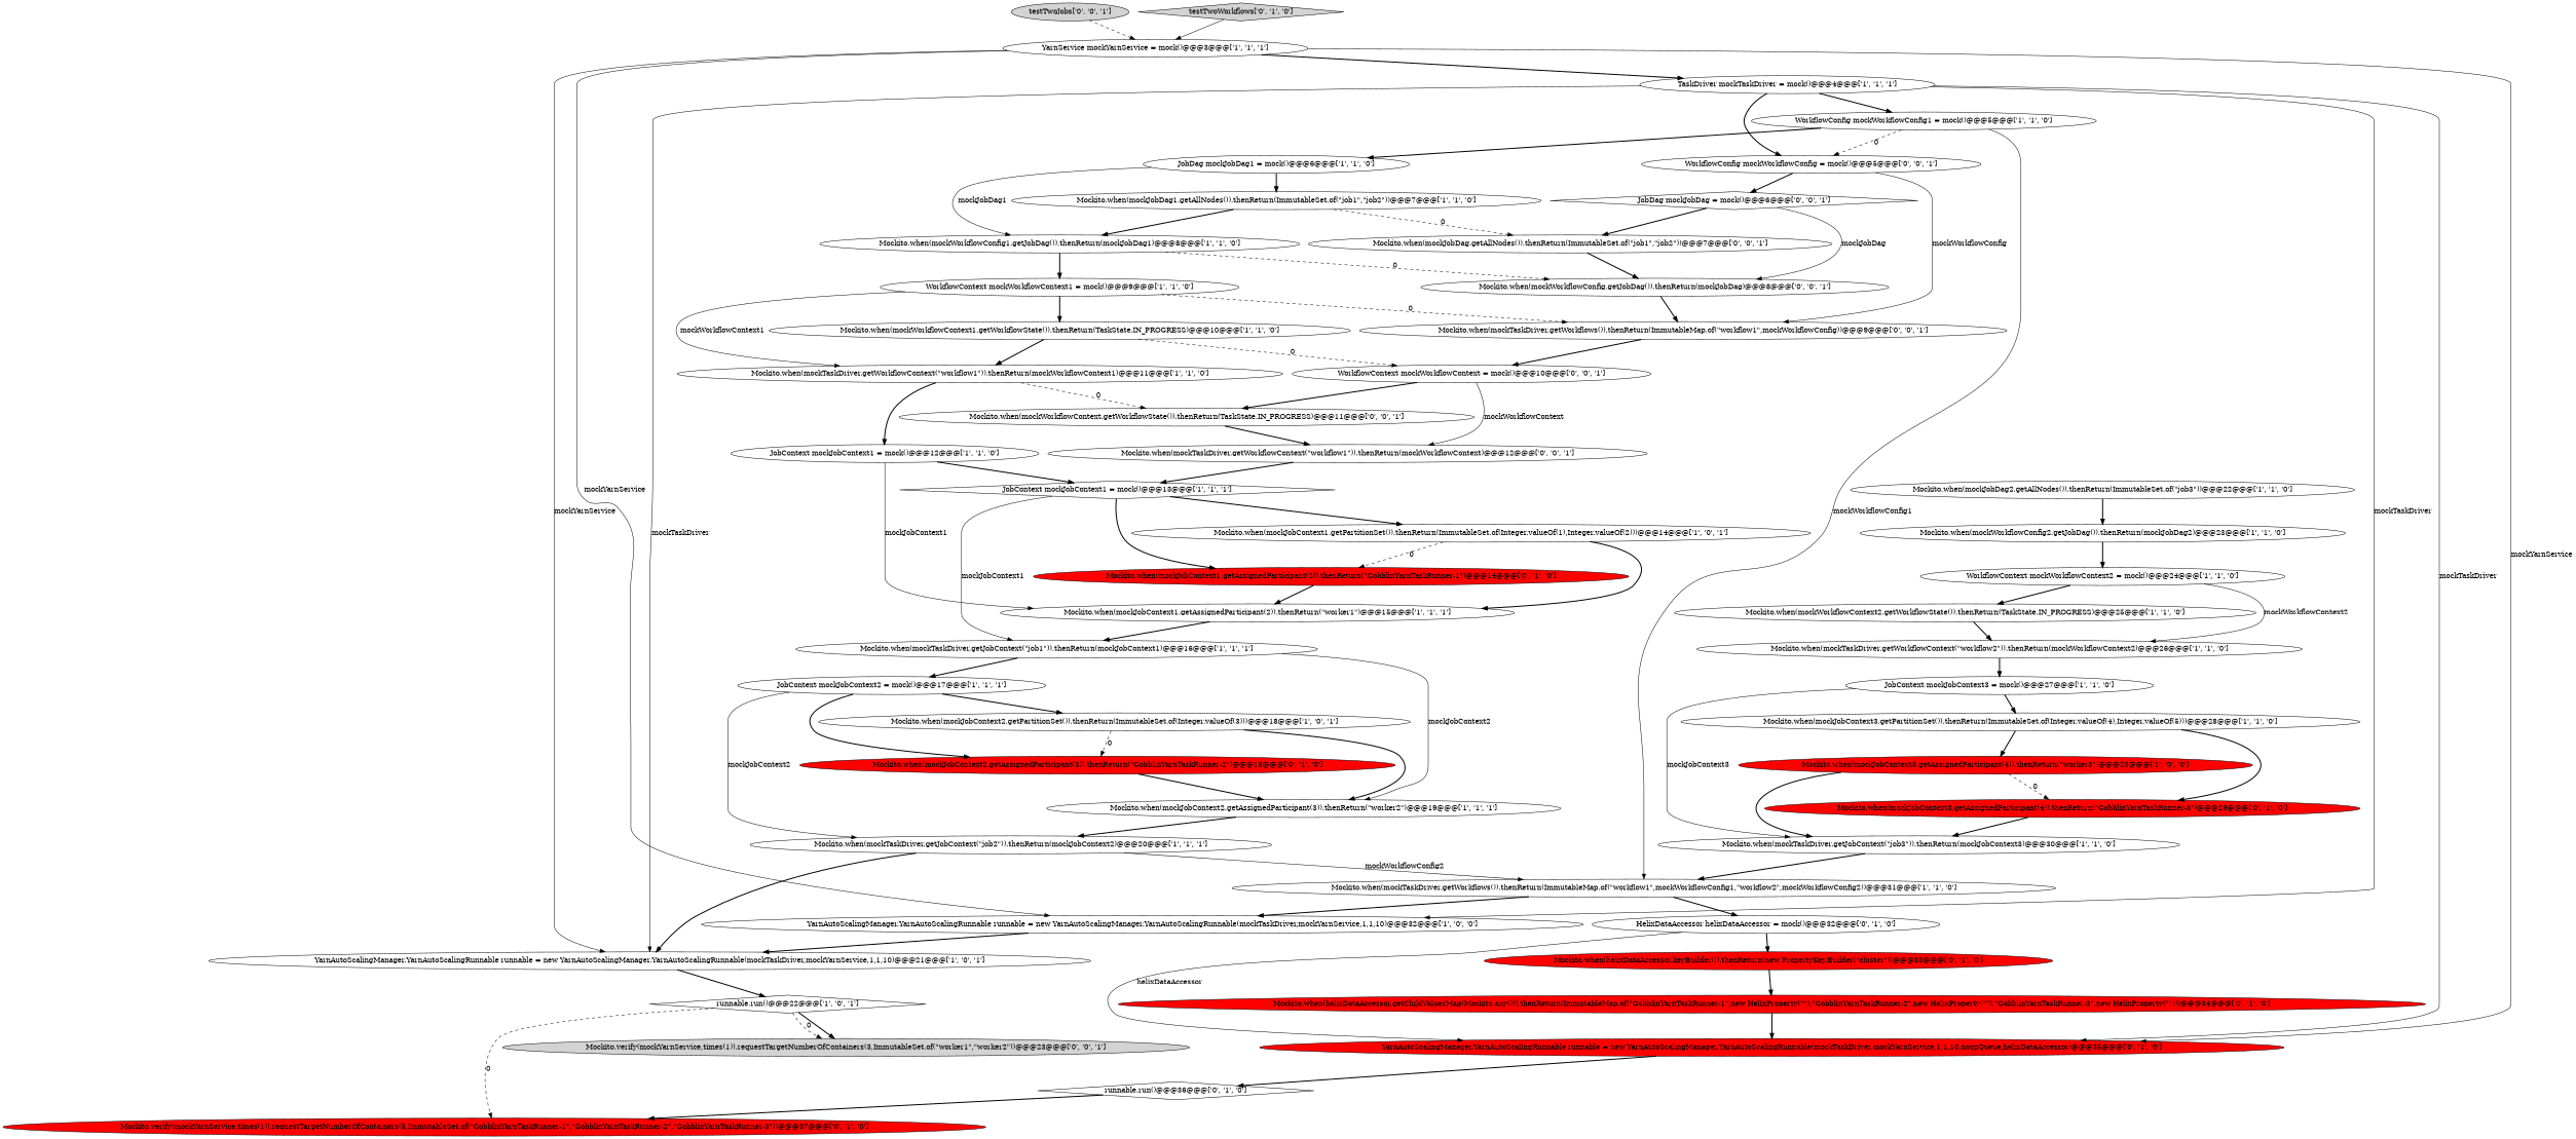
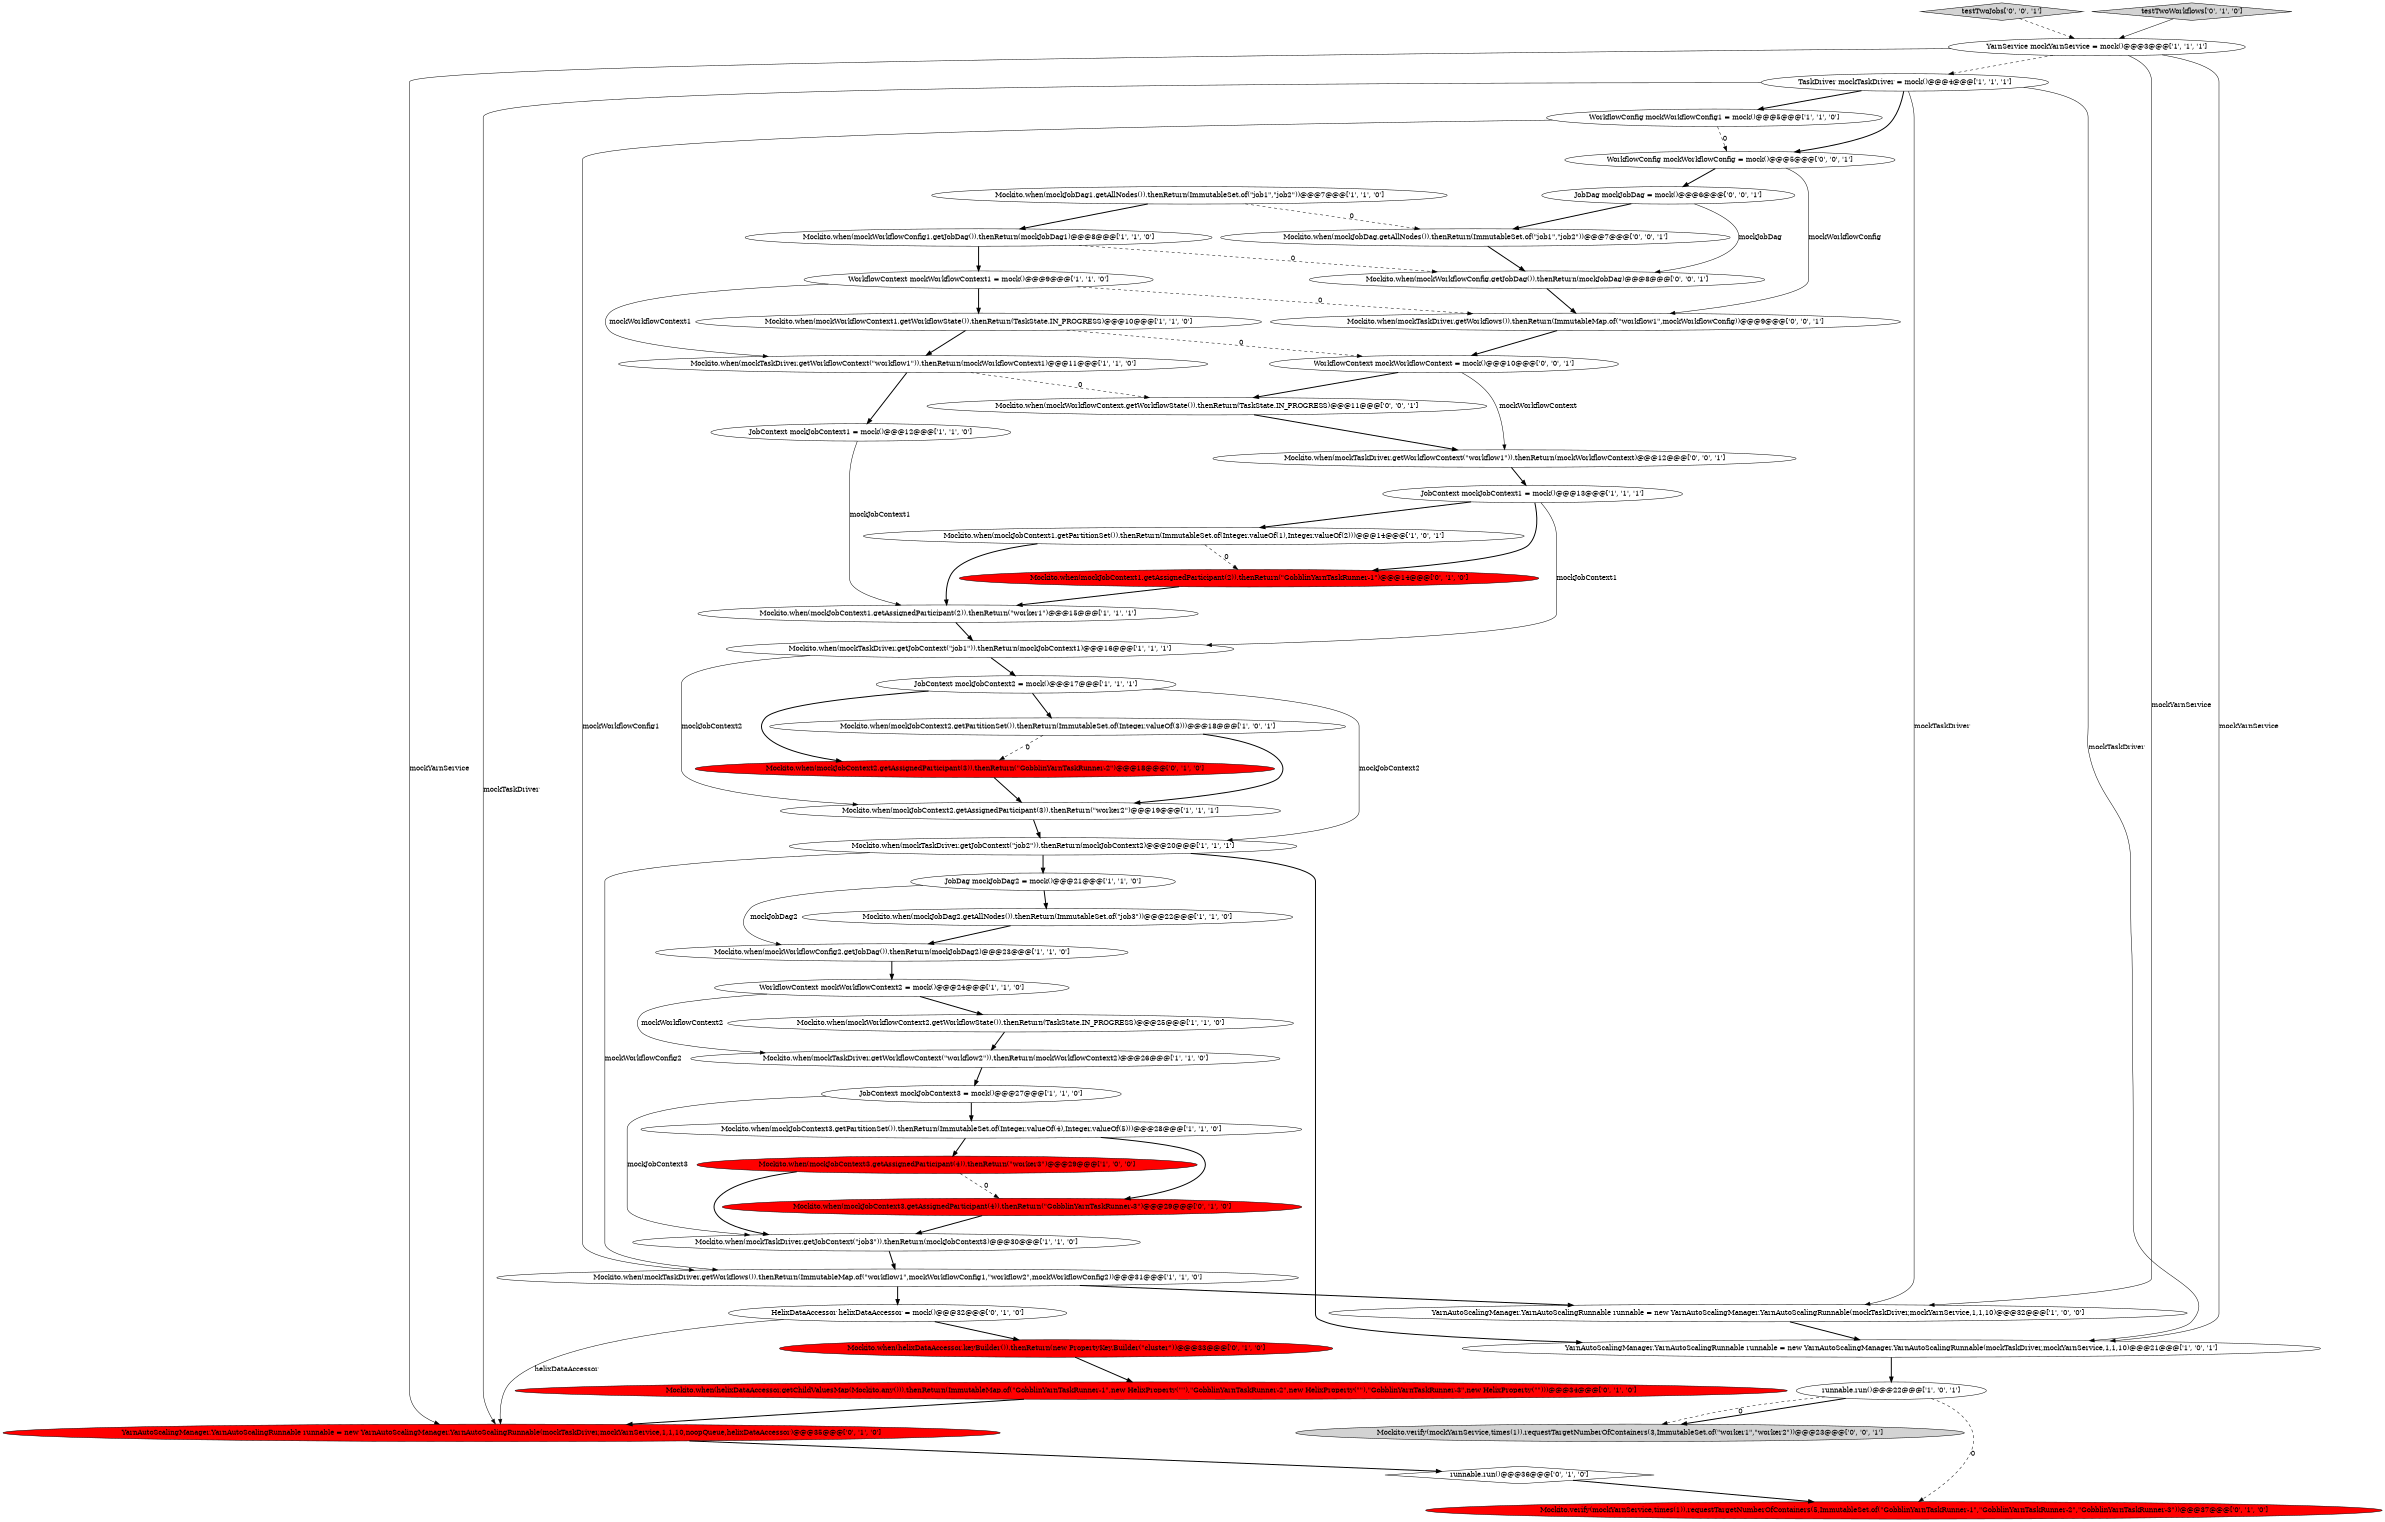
  digraph {
    node [fillcolor=white shape=ellipse style=filled]
    edge [style=bold]
    n1 [label="Mockito.when(mockWorkflowConfig.getJobDag()).thenReturn(mockJobDag)@@@8@@@['0', '0', '1']"]
    n2 [label="Mockito.when(mockTaskDriver.getWorkflows()).thenReturn(ImmutableMap.of(\"workflow1\",mockWorkflowConfig))@@@9@@@['0', '0', '1']"]
    n3 [label="WorkflowContext mockWorkflowContext = mock()@@@10@@@['0', '0', '1']"]
    n4 [label="Mockito.when(mockTaskDriver.getJobContext(\"job3\")).thenReturn(mockJobContext3)@@@30@@@['1', '1', '0']"]
    n5 [label="Mockito.when(mockTaskDriver.getWorkflows()).thenReturn(ImmutableMap.of(\"workflow1\",mockWorkflowConfig1,\"workflow2\",mockWorkflowConfig2))@@@31@@@['1', '1', '0']"]
    n6 [label="HelixDataAccessor helixDataAccessor = mock()@@@32@@@['0', '1', '0']"]
    n7 [label="YarnAutoScalingManager.YarnAutoScalingRunnable runnable = new YarnAutoScalingManager.YarnAutoScalingRunnable(mockTaskDriver,mockYarnService,1,1,10)@@@32@@@['1', '0', '0']"]
    n8 [fillcolor=red label="Mockito.when(helixDataAccessor.keyBuilder()).thenReturn(new PropertyKey.Builder(\"cluster\"))@@@33@@@['0', '1', '0']"]
    n9 [fillcolor=red label="Mockito.when(helixDataAccessor.getChildValuesMap(Mockito.any())).thenReturn(ImmutableMap.of(\"GobblinYarnTaskRunner-1\",new HelixProperty(\"\"),\"GobblinYarnTaskRunner-2\",new HelixProperty(\"\"),\"GobblinYarnTaskRunner-3\",new HelixProperty(\"\")))@@@34@@@['0', '1', '0']"]
    n10 [fillcolor=red label="YarnAutoScalingManager.YarnAutoScalingRunnable runnable = new YarnAutoScalingManager.YarnAutoScalingRunnable(mockTaskDriver,mockYarnService,1,1,10,noopQueue,helixDataAccessor)@@@35@@@['0', '1', '0']"]
    n11 [label="Mockito.when(mockWorkflowContext2.getWorkflowState()).thenReturn(TaskState.IN_PROGRESS)@@@25@@@['1', '1', '0']"]
    n12 [label="Mockito.when(mockTaskDriver.getWorkflowContext(\"workflow2\")).thenReturn(mockWorkflowContext2)@@@26@@@['1', '1', '0']"]
    n13 [label="JobContext mockJobContext3 = mock()@@@27@@@['1', '1', '0']"]
    n14 [label="YarnService mockYarnService = mock()@@@3@@@['1', '1', '1']"]
    n15 [label="YarnAutoScalingManager.YarnAutoScalingRunnable runnable = new YarnAutoScalingManager.YarnAutoScalingRunnable(mockTaskDriver,mockYarnService,1,1,10)@@@21@@@['1', '0', '1']"]
    n16 [label="TaskDriver mockTaskDriver = mock()@@@4@@@['1', '1', '1']"]
    n17 [label="Mockito.when(mockJobContext3.getPartitionSet()).thenReturn(ImmutableSet.of(Integer.valueOf(4),Integer.valueOf(5)))@@@28@@@['1', '1', '0']"]
    n18 [fillcolor=red label="Mockito.when(mockJobContext3.getAssignedParticipant(4)).thenReturn(\"GobblinYarnTaskRunner-3\")@@@29@@@['0', '1', '0']"]
    n19 [fillcolor=red label="Mockito.when(mockJobContext3.getAssignedParticipant(4)).thenReturn(\"worker3\")@@@29@@@['1', '0', '0']"]
-   n20 [label="JobDag mockJobDag1 = mock()@@@6@@@['1', '1', '0']"]
    n21 [label="Mockito.when(mockWorkflowConfig1.getJobDag()).thenReturn(mockJobDag1)@@@8@@@['1', '1', '0']"]
    n22 [label="Mockito.when(mockJobDag1.getAllNodes()).thenReturn(ImmutableSet.of(\"job1\",\"job2\"))@@@7@@@['1', '1', '0']"]
    n23 [label="WorkflowContext mockWorkflowContext1 = mock()@@@9@@@['1', '1', '0']"]
-   n24 [label="JobDag mockJobDag = mock()@@@6@@@['0', '0', '1']" shape=diamond]
+   n24 [label="JobDag mockJobDag = mock()@@@6@@@['0', '0', '1']"]
    n25 [label="Mockito.when(mockJobDag.getAllNodes()).thenReturn(ImmutableSet.of(\"job1\",\"job2\"))@@@7@@@['0', '0', '1']"]
    n26 [label="Mockito.when(mockJobDag2.getAllNodes()).thenReturn(ImmutableSet.of(\"job3\"))@@@22@@@['1', '1', '0']"]
    n27 [label="Mockito.when(mockWorkflowConfig2.getJobDag()).thenReturn(mockJobDag2)@@@23@@@['1', '1', '0']"]
    n28 [label="WorkflowContext mockWorkflowContext2 = mock()@@@24@@@['1', '1', '0']"]
    n29 [label="Mockito.when(mockTaskDriver.getWorkflowContext(\"workflow1\")).thenReturn(mockWorkflowContext)@@@12@@@['0', '0', '1']"]
-   n30 [label="JobContext mockJobContext1 = mock()@@@13@@@['1', '1', '1']" shape=diamond]
+   n30 [label="JobContext mockJobContext1 = mock()@@@13@@@['1', '1', '1']"]
    n31 [fillcolor=red label="Mockito.when(mockJobContext1.getAssignedParticipant(2)).thenReturn(\"GobblinYarnTaskRunner-1\")@@@14@@@['0', '1', '0']"]
    n32 [label="Mockito.when(mockTaskDriver.getJobContext(\"job1\")).thenReturn(mockJobContext1)@@@16@@@['1', '1', '1']"]
    n33 [label="Mockito.when(mockJobContext1.getPartitionSet()).thenReturn(ImmutableSet.of(Integer.valueOf(1),Integer.valueOf(2)))@@@14@@@['1', '0', '1']"]
    n34 [label="Mockito.when(mockTaskDriver.getWorkflowContext(\"workflow1\")).thenReturn(mockWorkflowContext1)@@@11@@@['1', '1', '0']"]
    n35 [label="JobContext mockJobContext1 = mock()@@@12@@@['1', '1', '0']"]
    n36 [label="Mockito.when(mockWorkflowContext.getWorkflowState()).thenReturn(TaskState.IN_PROGRESS)@@@11@@@['0', '0', '1']"]
    n37 [label="Mockito.when(mockJobContext1.getAssignedParticipant(2)).thenReturn(\"worker1\")@@@15@@@['1', '1', '1']"]
    n38 [label="Mockito.when(mockWorkflowContext1.getWorkflowState()).thenReturn(TaskState.IN_PROGRESS)@@@10@@@['1', '1', '0']"]
    n39 [label="runnable.run()@@@36@@@['0', '1', '0']" shape=diamond]
-   n40 [label="runnable.run()@@@22@@@['1', '0', '1']" shape=diamond]
+   n40 [label="runnable.run()@@@22@@@['1', '0', '1']"]
    n41 [label="WorkflowConfig mockWorkflowConfig1 = mock()@@@5@@@['1', '1', '0']"]
    n42 [label="WorkflowConfig mockWorkflowConfig = mock()@@@5@@@['0', '0', '1']"]
    n43 [label="Mockito.when(mockJobContext2.getPartitionSet()).thenReturn(ImmutableSet.of(Integer.valueOf(3)))@@@18@@@['1', '0', '1']"]
    n44 [fillcolor=red label="Mockito.when(mockJobContext2.getAssignedParticipant(3)).thenReturn(\"GobblinYarnTaskRunner-2\")@@@18@@@['0', '1', '0']"]
    n45 [label="Mockito.when(mockJobContext2.getAssignedParticipant(3)).thenReturn(\"worker2\")@@@19@@@['1', '1', '1']"]
    n46 [label="Mockito.when(mockTaskDriver.getJobContext(\"job2\")).thenReturn(mockJobContext2)@@@20@@@['1', '1', '1']"]
    n47 [fillcolor=lightgray label="Mockito.verify(mockYarnService,times(1)).requestTargetNumberOfContainers(3,ImmutableSet.of(\"worker1\",\"worker2\"))@@@23@@@['0', '0', '1']"]
    n48 [fillcolor=red label="Mockito.verify(mockYarnService,times(1)).requestTargetNumberOfContainers(5,ImmutableSet.of(\"GobblinYarnTaskRunner-1\",\"GobblinYarnTaskRunner-2\",\"GobblinYarnTaskRunner-3\"))@@@37@@@['0', '1', '0']"]
+   n49 [label="JobDag mockJobDag2 = mock()@@@21@@@['1', '1', '0']"]
    n50 [label="JobContext mockJobContext2 = mock()@@@17@@@['1', '1', '1']"]
-   n51 [fillcolor=lightgray label="testTwoJobs['0', '0', '1']"]
+   n51 [fillcolor=lightgray label="testTwoJobs['0', '0', '1']" shape=diamond]
    n52 [fillcolor=lightgray label="testTwoWorkflows['0', '1', '0']" shape=diamond]
    n1 -> n2
    n2 -> n3
    n3 -> n29 [label=mockWorkflowContext style=solid]
    n3 -> n36
    n4 -> n5
    n5 -> n6
    n5 -> n7
    n6 -> n8
    n6 -> n10 [label=helixDataAccessor style=solid]
    n7 -> n15
    n8 -> n9
    n9 -> n10
    n10 -> n39
    n11 -> n12
    n12 -> n13
    n13 -> n4 [label=mockJobContext3 style=solid]
    n13 -> n17
    n14 -> n7 [label=mockYarnService style=solid]
    n14 -> n10 [label=mockYarnService style=solid]
    n14 -> n15 [label=mockYarnService style=solid]
-   n14 -> n16
+   n14 -> n16 [style=dashed]
    n15 -> n40
    n16 -> n7 [label=mockTaskDriver style=solid]
    n16 -> n10 [label=mockTaskDriver style=solid]
    n16 -> n15 [label=mockTaskDriver style=solid]
    n16 -> n41
    n16 -> n42
    n17 -> n18
    n17 -> n19
    n18 -> n4
    n19 -> n4
    n19 -> n18 [label=0 style=dashed]
-   n20 -> n21 [label=mockJobDag1 style=solid]
-   n20 -> n22
    n21 -> n1 [label=0 style=dashed]
    n21 -> n23
    n22 -> n21
    n22 -> n25 [label=0 style=dashed]
    n23 -> n2 [label=0 style=dashed]
    n23 -> n34 [label=mockWorkflowContext1 style=solid]
    n23 -> n38
    n24 -> n1 [label=mockJobDag style=solid]
    n24 -> n25
    n25 -> n1
    n26 -> n27
    n27 -> n28
    n28 -> n11
    n28 -> n12 [label=mockWorkflowContext2 style=solid]
    n29 -> n30
    n30 -> n31
    n30 -> n32 [label=mockJobContext1 style=solid]
    n30 -> n33
    n31 -> n37
    n32 -> n45 [label=mockJobContext2 style=solid]
    n32 -> n50
    n33 -> n31 [label=0 style=dashed]
    n33 -> n37
    n34 -> n35
    n34 -> n36 [label=0 style=dashed]
-   n35 -> n30
    n35 -> n37 [label=mockJobContext1 style=solid]
    n36 -> n29
    n37 -> n32
    n38 -> n3 [label=0 style=dashed]
    n38 -> n34
    n39 -> n48
    n40 -> n47
    n40 -> n47 [label=0 style=dashed]
    n40 -> n48 [label=0 style=dashed]
    n41 -> n5 [label=mockWorkflowConfig1 style=solid]
-   n41 -> n20
    n41 -> n42 [label=0 style=dashed]
    n42 -> n2 [label=mockWorkflowConfig style=solid]
    n42 -> n24
    n43 -> n44 [label=0 style=dashed]
    n43 -> n45
    n44 -> n45
    n45 -> n46
    n46 -> n5 [label=mockWorkflowConfig2 style=solid]
    n46 -> n15
+   n46 -> n49
+   n49 -> n26
+   n49 -> n27 [label=mockJobDag2 style=solid]
    n50 -> n43
    n50 -> n44
    n50 -> n46 [label=mockJobContext2 style=solid]
    n51 -> n14 [style=dashed]
    n52 -> n14 [style=solid]
  }
